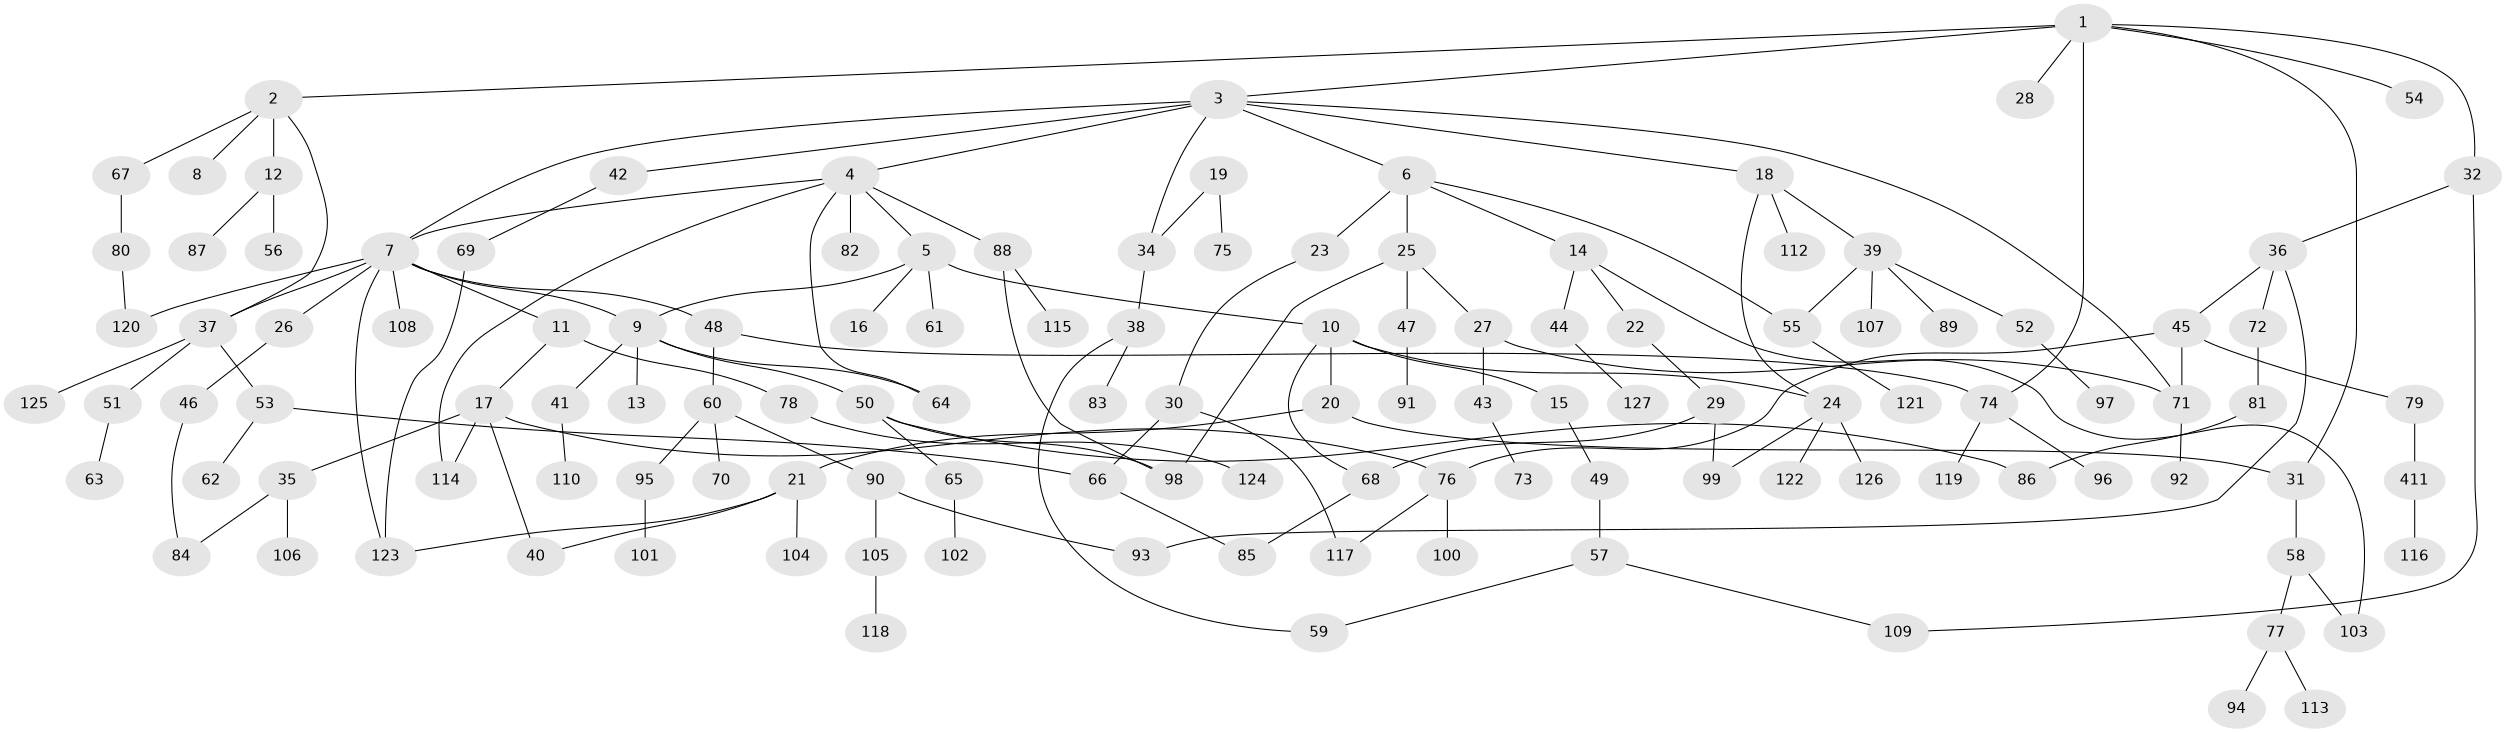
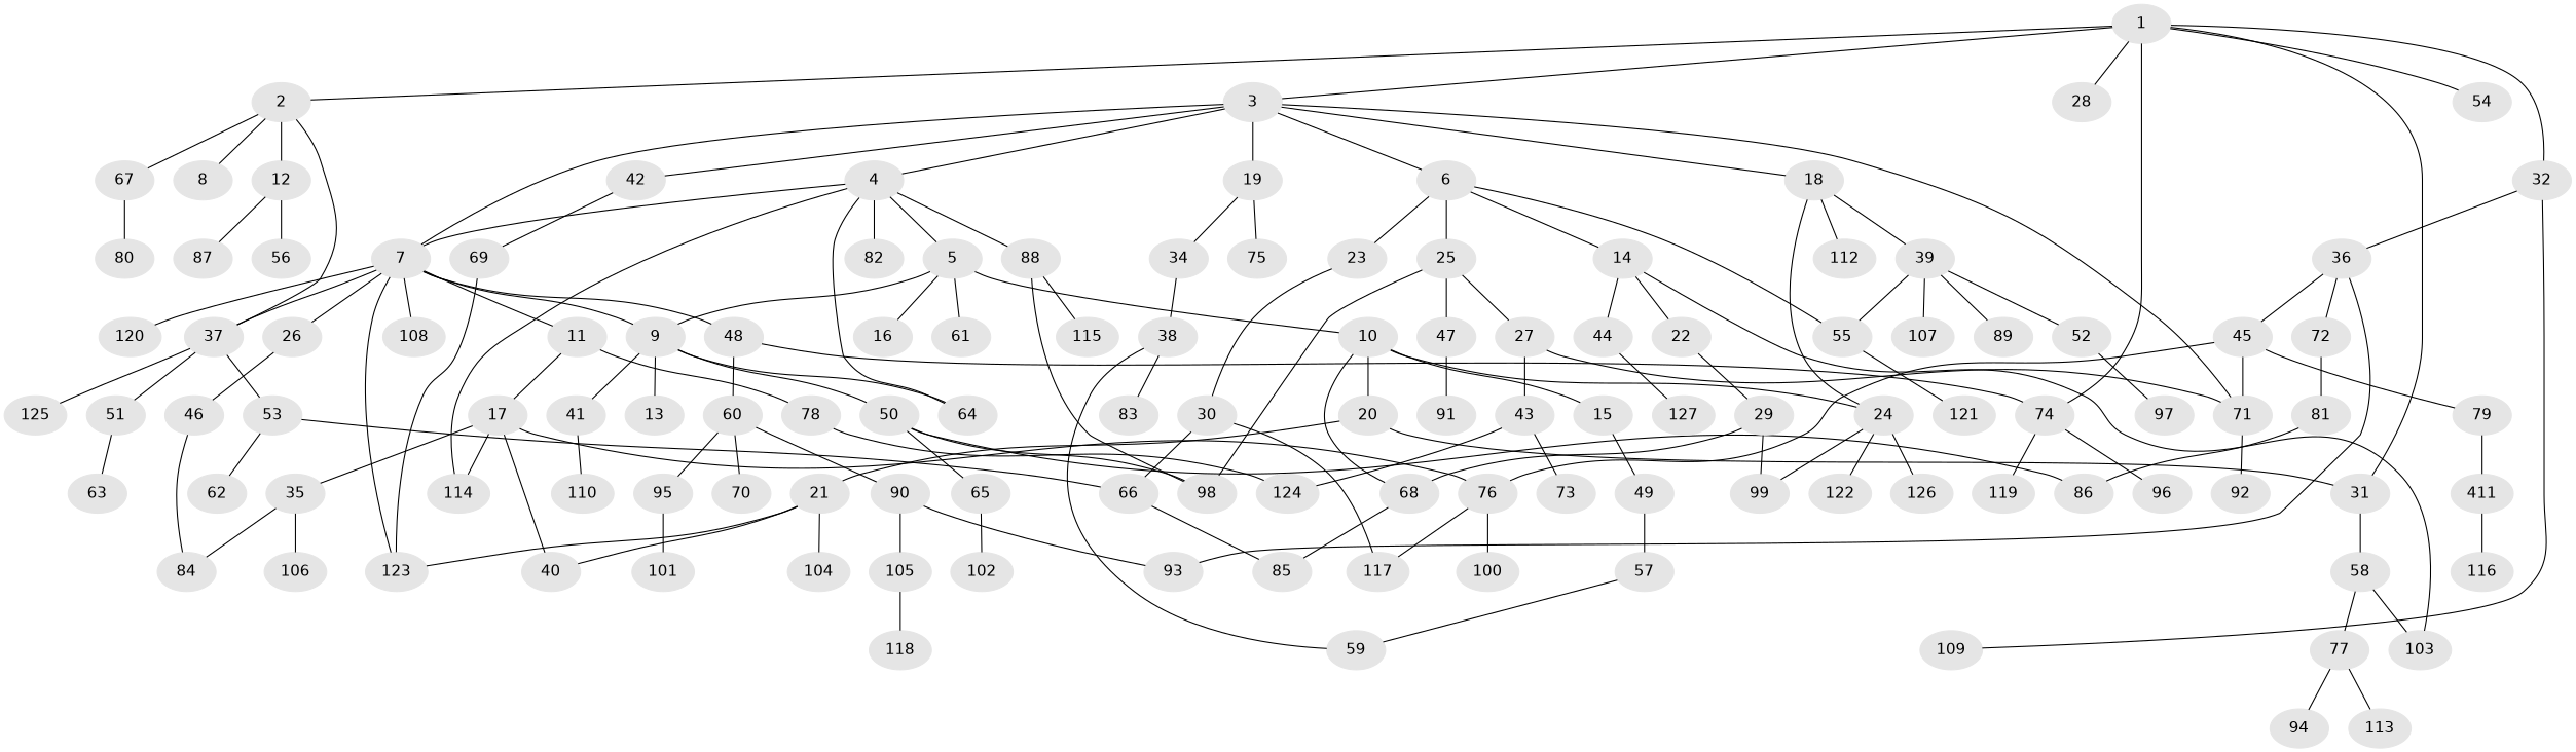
  graph {
    fontname="DejaVu Sans"
    node [color=gray90 fontname="DejaVu Sans" style=filled]
    edge [fontname="DejaVu Sans"]
    1
    2
    3
    28
    31
    32
    54
    74
    8
    12
    37
    67
    4
    6
    7
    18
    19
    42
    71
    58
    36
    109
    96
    119
    56
    87
    51
    53
    125
    80
    5
    64
    82
    88
    114
    14
    23
    25
    55
    9
    11
    26
    48
    108
    120
    123
    24
    39
    112
    34
    75
    69
    92
    10
    16
    61
    98
    115
    13
    41
    50
    15
    20
    68
    22
    44
    103
    30
    27
    47
    121
    17
    78
    46
    60
    110
    65
    86
    49
    21
    99
    122
    126
    85
    35
    40
    76
    124
    29
    127
    57
    84
    106
    117
    100
    52
    89
    107
    38
    104
    66
    43
    91
    73
    77
    45
    72
    93
    59
    83
    79
    81
    63
    62
    97
    n116 [label=411]
    95
    70
    90
    102
    101
    94
    113
    105
    116
    118
    1 -- 2
    1 -- 3
    1 -- 28
    1 -- 31
    1 -- 32
    1 -- 54
    1 -- 74
    2 -- 8
    2 -- 12
    2 -- 37
    2 -- 67
    3 -- 4
    3 -- 6
    3 -- 7
    3 -- 18
-   3 -- 34
+   3 -- 19
    3 -- 42
    3 -- 71
    31 -- 58
    32 -- 36
    32 -- 109
    74 -- 96
    74 -- 119
    12 -- 56
    12 -- 87
    37 -- 51
    37 -- 53
    37 -- 125
    67 -- 80
    4 -- 7
    4 -- 5
    4 -- 64
    4 -- 82
    4 -- 88
    4 -- 114
    6 -- 14
    6 -- 23
    6 -- 25
    6 -- 55
    7 -- 37
    7 -- 9
    7 -- 11
    7 -- 26
    7 -- 48
    7 -- 108
    7 -- 120
    7 -- 123
    18 -- 24
    18 -- 39
    18 -- 112
    19 -- 34
    19 -- 75
    42 -- 69
    71 -- 92
    58 -- 103
    58 -- 77
    36 -- 45
    36 -- 72
    36 -- 93
    51 -- 63
    53 -- 66
    53 -- 62
-   80 -- 120
    5 -- 9
    5 -- 10
    5 -- 16
    5 -- 61
    88 -- 98
    88 -- 115
    14 -- 22
    14 -- 44
    14 -- 103
    23 -- 30
    25 -- 98
    25 -- 27
    25 -- 47
    55 -- 121
    9 -- 64
    9 -- 13
    9 -- 41
    9 -- 50
    11 -- 17
    11 -- 78
    26 -- 46
    48 -- 74
    48 -- 60
    24 -- 99
    24 -- 122
    24 -- 126
    39 -- 55
    39 -- 52
    39 -- 89
    39 -- 107
    34 -- 38
    69 -- 123
    10 -- 24
    10 -- 15
    10 -- 20
    10 -- 68
    41 -- 110
    50 -- 98
    50 -- 65
    50 -- 86
    15 -- 49
    20 -- 31
    20 -- 21
    68 -- 85
    22 -- 29
    44 -- 127
    30 -- 117
    30 -- 66
    27 -- 71
    27 -- 43
    47 -- 91
    17 -- 114
    17 -- 35
    17 -- 40
    17 -- 76
    78 -- 124
    46 -- 84
    60 -- 95
    60 -- 70
    60 -- 90
    65 -- 102
    49 -- 57
    21 -- 123
    21 -- 40
    21 -- 104
    35 -- 84
    35 -- 106
    76 -- 117
    76 -- 100
    29 -- 68
    29 -- 99
-   57 -- 109
    57 -- 59
    52 -- 97
    38 -- 59
    38 -- 83
    66 -- 85
+   43 -- 124
    43 -- 73
    77 -- 94
    77 -- 113
    45 -- 71
    45 -- 76
    45 -- 79
    72 -- 81
    79 -- n116
    81 -- 86
    n116 -- 116
    95 -- 101
    90 -- 93
    90 -- 105
    105 -- 118
  }
